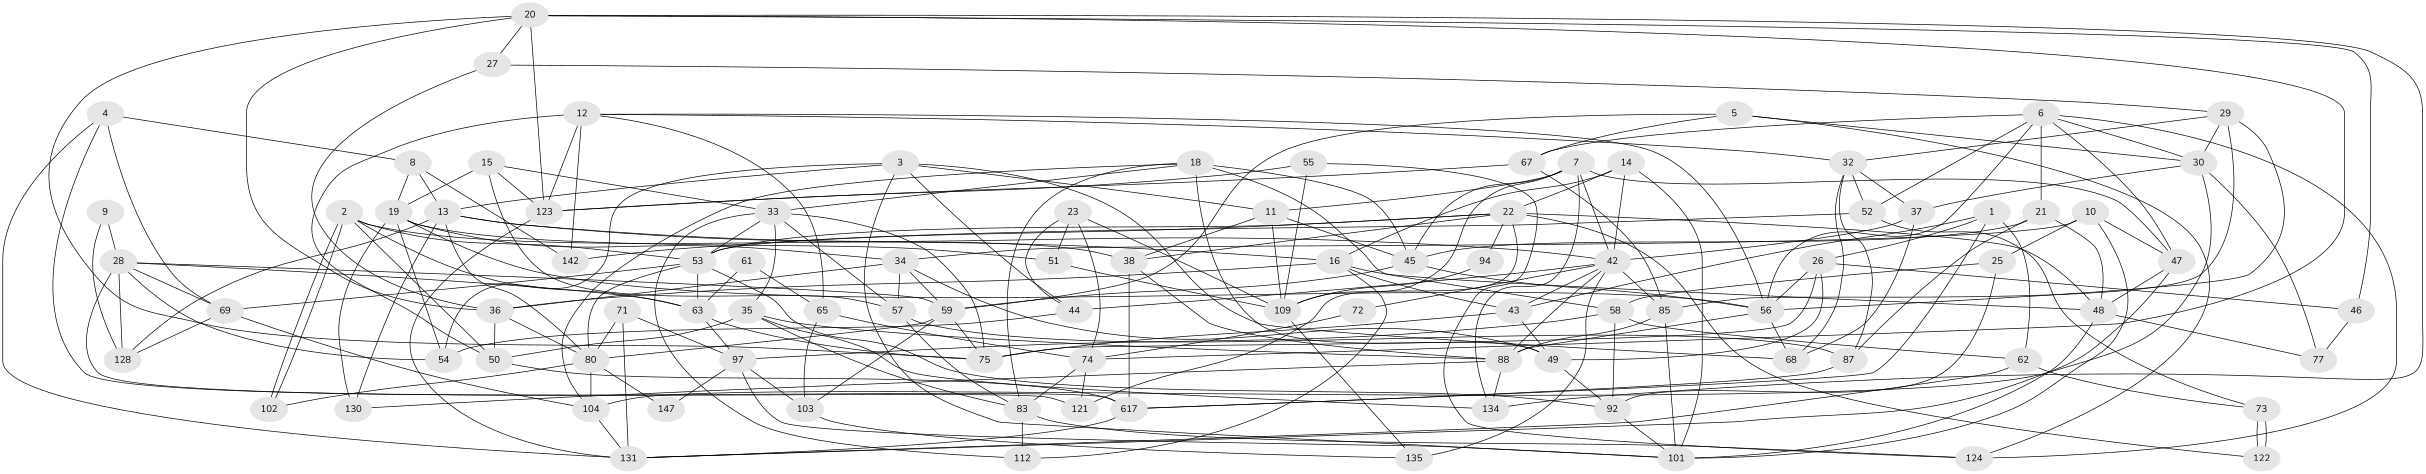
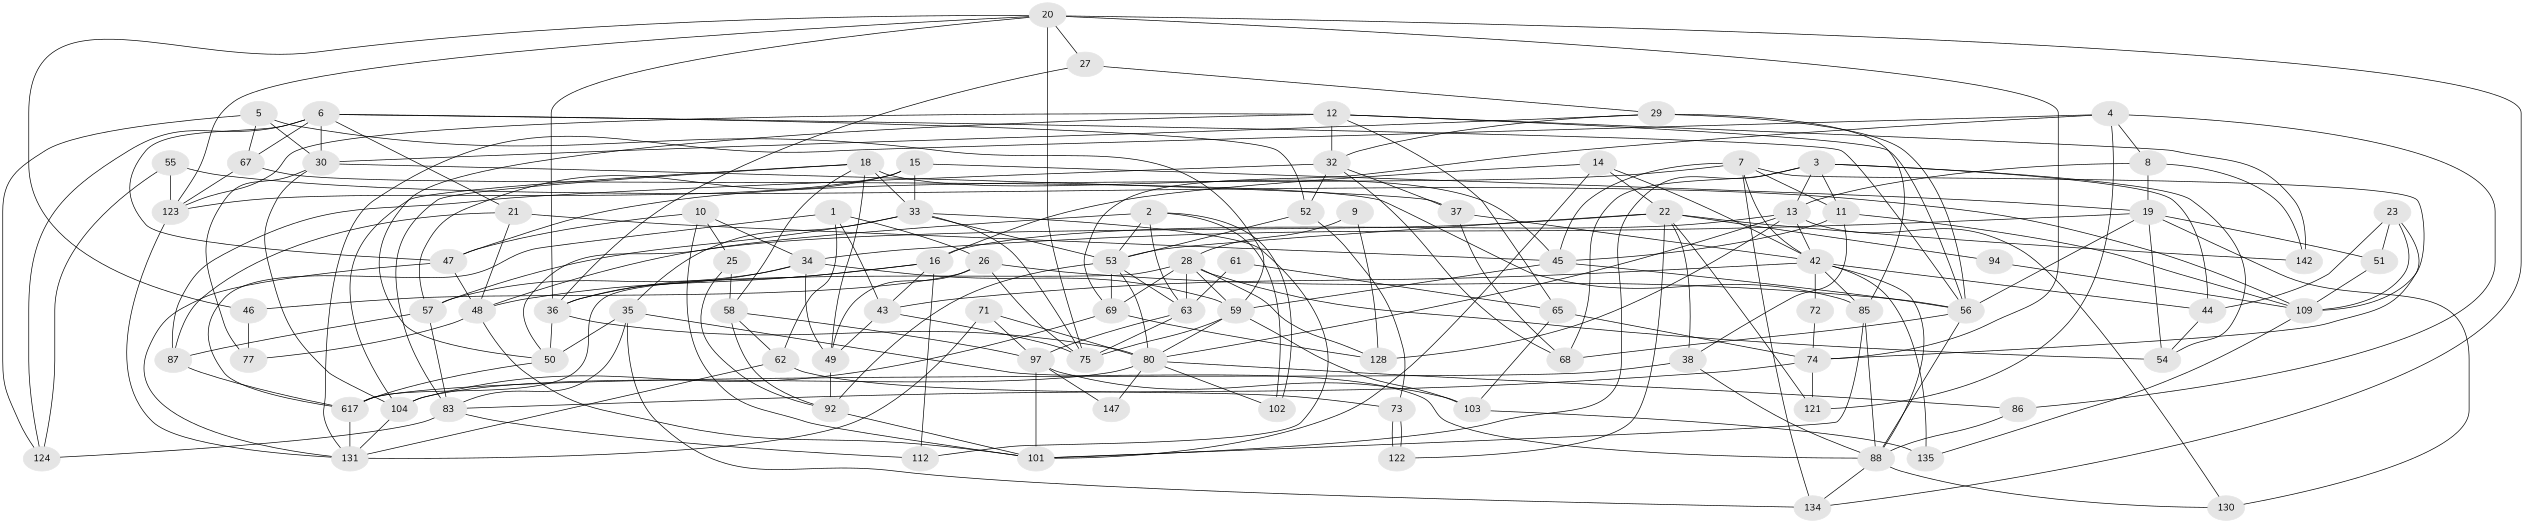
  graph {
    fontname=Nunito
    node [color=gray90 fontname=Nunito style=filled]
    edge [fontname=Nunito]
    1
    26
    43 [super="+100"]
    62 [super="+84"]
    n5 [label=617 super="+137"]
    56 [super="+110"]
    49 [super="+91"]
    46
    75 [super="+138"]
    131
    73
    2 [super="+127"]
    38 [super="+81"]
    50 [super="+82"]
    53 [super="+126"]
    63 [super="+89"]
    102
    88 [super="+96"]
    69 [super="+116"]
    80 [super="+115"]
    92
    97
    3 [super="+104"]
    11 [super="+60"]
    13 [super="+144"]
    44 [super="+64"]
    54
    68 [super="+90"]
    101 [super="+113"]
    45 [super="+99"]
    109 [super="+132"]
    42 [super="+108"]
    128
    16 [super="+118"]
    130
    4 [super="+24"]
    8
+   86
    121
    19 [super="+139"]
    142
    n42 [label=104 super="+143"]
    30 [super="+95"]
    37
    77
    5
    59 [super="+98"]
    67
    124
    103 [super="+141"]
    123
    85
    6 [super="+136"]
    21
    47 [super="+129"]
    52
    48 [super="+76"]
    87
    7 [super="+93"]
    134
    72
    135
    34 [super="+119"]
    51
    28 [super="+146"]
    9
    10 [super="+17"]
    25
    58 [super="+114"]
    57 [super="+133"]
    36 [super="+120"]
    12 [super="+145"]
    32 [super="+66"]
    65
    74 [super="+107"]
    112
    147
    14 [super="+105"]
    22 [super="+79"]
    94
    122
    15
    33 [super="+125"]
    35 [super="+70"]
    83 [super="+111"]
    18 [super="+140"]
    20 [super="+40"]
    27 [super="+78"]
    29 [super="+31"]
    23
    55
    61
    71
    1 -- 26
    1 -- 43
    1 -- 62
    1 -- n5
    26 -- 56
    26 -- 49
    26 -- 46
    26 -- 75
    43 -- 49
    43 -- 75
    62 -- 131
    62 -- 73
    n5 -- 131
    56 -- 88
    56 -- 68
    49 -- 92
    46 -- 77
    73 -- 122
    73 -- 122
-   2 -- 38 [weight=2]
    2 -- 50
    2 -- 53
    2 -- 63 [weight=2]
    2 -- 102
    2 -- 102
    38 -- n5
    38 -- 88
    50 -- n5
    53 -- 63
    53 -- 69
    53 -- 80
    53 -- 92
    63 -- 75
    63 -- 97
    88 -- 130
    88 -- 134
    69 -- 128
    69 -- n42
    80 -- 102
+   80 -- 86
    80 -- n42
    80 -- 147
    92 -- 101
    97 -- 101
    97 -- 103
    97 -- 147
    3 -- 11
    3 -- 13
    3 -- 44
    3 -- 54
    3 -- 68
    3 -- 101
    11 -- 38
    11 -- 45
    11 -- 109
    13 -- 80
    13 -- 42
    13 -- 128
    13 -- 16
    13 -- 130
    44 -- 54
    45 -- 56
    45 -- 59
    109 -- 135
    42 -- 43
    42 -- 88
    42 -- 44
    42 -- 85
    42 -- 72
    42 -- 135
    16 -- 43
    16 -- 48
    16 -- 36
    16 -- 112
    4 -- 131
    4 -- 69
    4 -- 8
+   4 -- 86
    4 -- 121
    8 -- 13
    8 -- 19
    8 -- 142
+   86 -- 88
    19 -- 56
    19 -- 54
    19 -- 130
    19 -- 34
    19 -- 51
    n42 -- 131
    30 -- n42
    30 -- 37
    30 -- 77
    37 -- 68
    37 -- 42
    5 -- 30
    5 -- 59
    5 -- 67
    5 -- 124
    59 -- 75
    59 -- 80
    59 -- 103 [weight=2]
    67 -- 123
    67 -- 85
    103 -- 135
    123 -- 131
    85 -- 88
    85 -- 101
    6 -- 56
    6 -- 30
    6 -- 67
    6 -- 124
    6 -- 21
    6 -- 47
    6 -- 52
    21 -- 45
    21 -- 48 [weight=2]
    21 -- 87
    47 -- 131
    47 -- 48
    52 -- 73
    52 -- 53
    48 -- 101
    48 -- 77
    87 -- n5
    7 -- 11
    7 -- 45
    7 -- 109
    7 -- 42
    7 -- 47
    7 -- 134
    72 -- 74
    34 -- 49
    34 -- 59
    34 -- 57
    34 -- 36
    51 -- 109
    28 -- n5 [weight=2]
    28 -- 63
    28 -- 69
    28 -- 54
    28 -- 128
    28 -- 59
    9 -- 128
    9 -- 28
    10 -- 101
    10 -- 47
    10 -- 34
    10 -- 25
    25 -- 92
    25 -- 58
    58 -- 62
    58 -- 92
    58 -- 97
    57 -- 87
    57 -- 83
    36 -- 50
    36 -- 80
    12 -- 56
    12 -- 50 [weight=2]
    12 -- 142
    12 -- 123
    12 -- 32
    12 -- 65
    32 -- 68
    32 -- 37
    32 -- 52
    32 -- 87
    65 -- 103
    65 -- 74
    74 -- 121
    74 -- 83
    14 -- 101
    14 -- 42
    14 -- 16
    14 -- 22
    22 -- 38
    22 -- 53
    22 -- 121
    22 -- 142
    22 -- 48
    22 -- 94
    22 -- 122
    94 -- 109
    15 -- 19
    15 -- 123
    15 -- 57
    15 -- 33
    33 -- 75
    33 -- 53
    33 -- 57
    33 -- 112
    33 -- 35
    35 -- 50
    35 -- 88
    35 -- 134
    35 -- 83
    83 -- 124
    83 -- 112
    18 -- 49
    18 -- 45 [weight=2]
    18 -- n42
    18 -- 58
    18 -- 33
    18 -- 83
    20 -- 46
    20 -- 75
    20 -- 123
    20 -- 134
    20 -- 36
    20 -- 74
    20 -- 27
    27 -- 36
    27 -- 29
    29 -- 56 [weight=2]
    29 -- 30
    29 -- 85
    29 -- 32
    23 -- 44
    23 -- 109
    23 -- 51
    23 -- 74
    55 -- 109
    55 -- 124
    55 -- 123
    61 -- 63
    61 -- 65
    71 -- 131
    71 -- 80
    71 -- 97
  }
